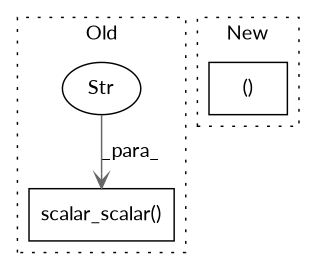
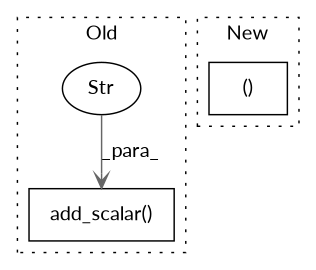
  digraph {
    fontname=Lato
    node [shape=box fontname=Lato]
-   n1 [a=75 l="23,1" label="scalar_scalar()" s="11729,11783"]
+   n1 [a=75 l="23,1" label="add_scalar()" s="11729,11783"]
    n2 [a=66 l=21 label=Str s=11752 shape=ellipse]
    n3 [a=54 l=22 label="()" s=13787]
    subgraph cluster_1 {
      label=Old
      style=dotted
      n1
      n2
    }
    subgraph cluster_2 {
      label=New
      style=dotted
      n3
    }
    n2 -> n1 [label=_para_ color=gray40 arrowhead=vee fontname=Lato]
  }
